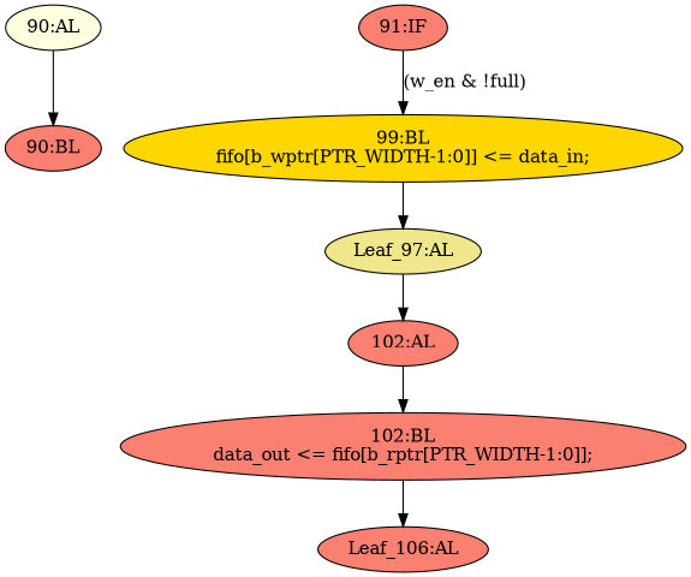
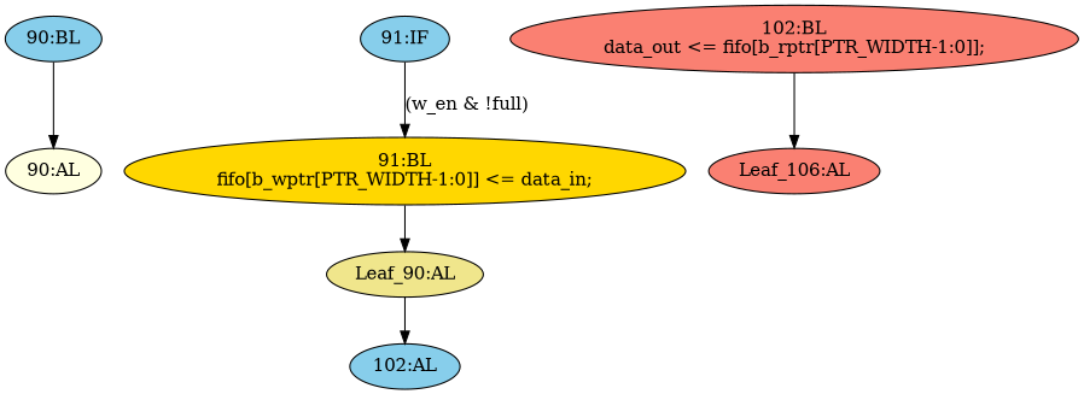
  strict digraph {
    node [fillcolor=salmon statements="[]" style=filled typ=Block]
    edge [cond="[]" lineno=None]
-   n1 [ast="<pyverilog.vparser.ast.Block object at 0x7fe970756f90>" label="90:BL"]
-   n2 [ast="<pyverilog.vparser.ast.IfStatement object at 0x7fe9703180d0>" label="91:IF" typ=IfStatement]
-   n3 [ast="<pyverilog.vparser.ast.Block object at 0x7fe9703183d0>" fillcolor=gold label="99:BL\nfifo[b_wptr[PTR_WIDTH-1:0]] <= data_in;" statements="[<pyverilog.vparser.ast.NonblockingSubstitution object at 0x7fe970318410>]"]
-   n4 [def_var="['fifo']" fillcolor=khaki label="Leaf_97:AL" statements="" typ=""]
+   n1 [ast="<pyverilog.vparser.ast.Block object at 0x7fe970756f90>" fillcolor=skyblue label="90:BL"]
+   n2 [ast="<pyverilog.vparser.ast.IfStatement object at 0x7fe9703180d0>" fillcolor=skyblue label="91:IF" typ=IfStatement]
+   n3 [ast="<pyverilog.vparser.ast.Block object at 0x7fe9703183d0>" fillcolor=gold label="91:BL\nfifo[b_wptr[PTR_WIDTH-1:0]] <= data_in;" statements="[<pyverilog.vparser.ast.NonblockingSubstitution object at 0x7fe970318410>]"]
+   n4 [def_var="['fifo']" fillcolor=khaki label="Leaf_90:AL" statements="" typ=""]
    n5 [ast="<pyverilog.vparser.ast.Block object at 0x7fe9703187d0>" label="102:BL\ndata_out <= fifo[b_rptr[PTR_WIDTH-1:0]];" statements="[<pyverilog.vparser.ast.NonblockingSubstitution object at 0x7fe970318810>]"]
    n6 [def_var="['data_out']" label="Leaf_106:AL" statements="" typ=""]
-   n7 [ast="<pyverilog.vparser.ast.Always object at 0x7fe970318590>" clk_sens=False label="102:AL" sens="['rclk']" typ=Always use_var="['b_rptr', 'fifo']"]
+   n7 [ast="<pyverilog.vparser.ast.Always object at 0x7fe970318590>" clk_sens=False fillcolor=skyblue label="102:AL" sens="['rclk']" typ=Always use_var="['b_rptr', 'fifo']"]
    n8 [ast="<pyverilog.vparser.ast.Always object at 0x7fe970756f10>" clk_sens=False fillcolor=lightyellow label="90:AL" sens="['wclk']" typ=Always use_var="['w_en', 'data_in', 'full']"]
    n2 -> n3 [cond="['w_en', 'full']" label="(w_en & !full)" lineno=91]
    n3 -> n4
    n4 -> n7 [cond="" lineno=""]
    n5 -> n6
-   n7 -> n5
-   n8 -> n1
+   n1 -> n8
  }
